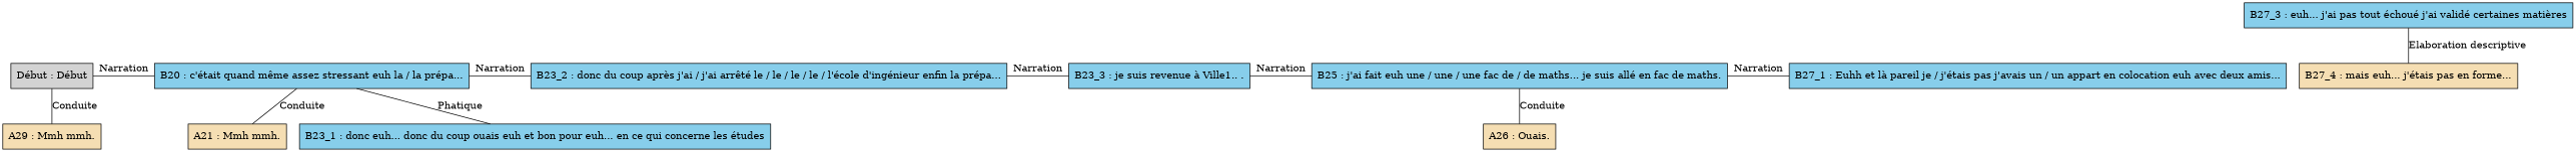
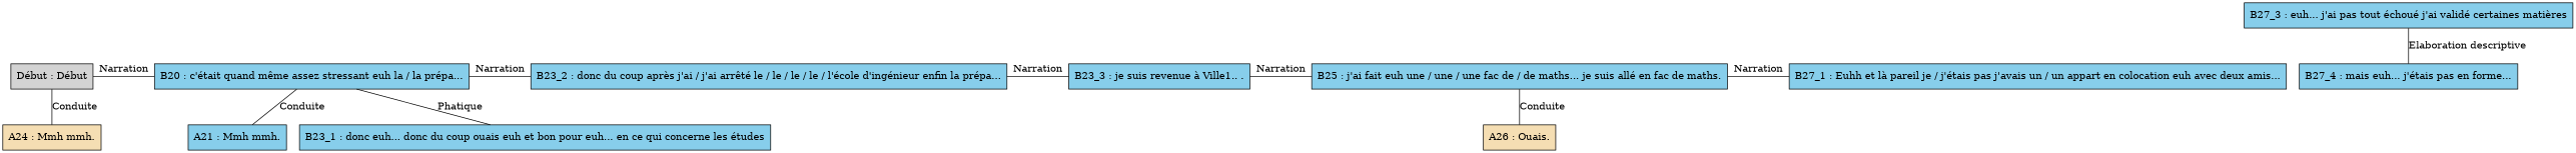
  digraph {
    newrank=true
    node [shape=box style=filled fillcolor=skyblue]
    edge [dir=none]
    zero [style=invis fillcolor=""]
    n2 [label="Début : Début" fillcolor=""]
    n3 [label="B20 : c'était quand même assez stressant euh la / la prépa..."]
    n4 [label="B23_2 : donc du coup après j'ai / j'ai arrêté le / le / le / le / l'école d'ingénieur enfin la prépa..."]
    n5 [label="B23_3 : je suis revenue à Ville1.. ."]
    n6 [label="B25 : j'ai fait euh une / une / une fac de / de maths... je suis allé en fac de maths."]
    n7 [label="B27_1 : Euhh et là pareil je / j'étais pas j'avais un / un appart en colocation euh avec deux amis..."]
-   n8 [fillcolor=wheat label="A29 : Mmh mmh."]
-   n9 [fillcolor=wheat label="A21 : Mmh mmh."]
+   n8 [fillcolor=wheat label="A24 : Mmh mmh."]
+   n9 [label="A21 : Mmh mmh."]
    n10 [label="B23_1 : donc euh... donc du coup ouais euh et bon pour euh... en ce qui concerne les études"]
    n11 [fillcolor=wheat label="A26 : Ouais."]
    n12 [label="B27_3 : euh... j'ai pas tout échoué j'ai validé certaines matières"]
-   n13 [fillcolor=wheat label="B27_4 : mais euh... j'étais pas en forme..."]
+   n13 [label="B27_4 : mais euh... j'étais pas en forme..."]
    zero -> n2 [style=invis dir=""]
    zero -> n3 [style=invis weight=1 dir=""]
    zero -> n4 [style=invis weight=1 dir=""]
    zero -> n5 [style=invis weight=1 dir=""]
    zero -> n6 [style=invis weight=1 dir=""]
    zero -> n7 [style=invis weight=1 dir=""]
    n2 -> n3 [constraint=false label=Narration]
    n2 -> n8 [label=Conduite weight=2]
    n3 -> n4 [constraint=false label=Narration]
    n3 -> n9 [label=Conduite weight=2]
    n3 -> n10 [label=Phatique weight=2]
    n4 -> n5 [constraint=false label=Narration]
    n5 -> n6 [constraint=false label=Narration]
    n6 -> n7 [constraint=false label=Narration]
    n6 -> n11 [label=Conduite weight=2]
    n12 -> n13 [label="Elaboration descriptive" weight=2]
  }
